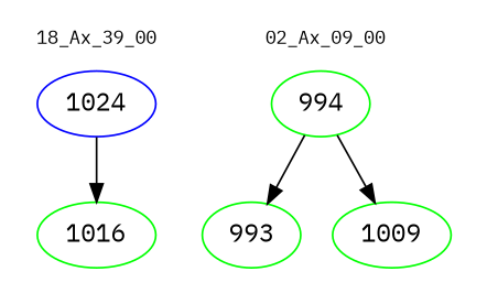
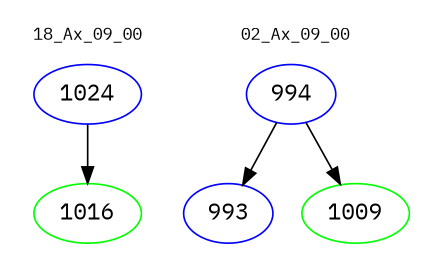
  digraph {
    fontname="IBM Plex Mono"
    node [color=green fontname="IBM Plex Mono"]
    edge [color=black fontname="IBM Plex Mono"]
    n1 [color=blue label=1024]
    n2 [label=1016]
-   n3 [label=994]
-   n4 [label=993]
+   n3 [color=blue label=994]
+   n4 [color=blue label=993]
    n5 [label=1009]
    subgraph cluster_1 {
      color=white
      fontsize=10
-     label="18_Ax_39_00"
+     label="18_Ax_09_00"
      n1
      n2
    }
    subgraph cluster_2 {
      color=white
      fontsize=10
      label="02_Ax_09_00"
      n3
      n4
      n5
    }
    n1 -> n2
    n3 -> n4
    n3 -> n5
  }
